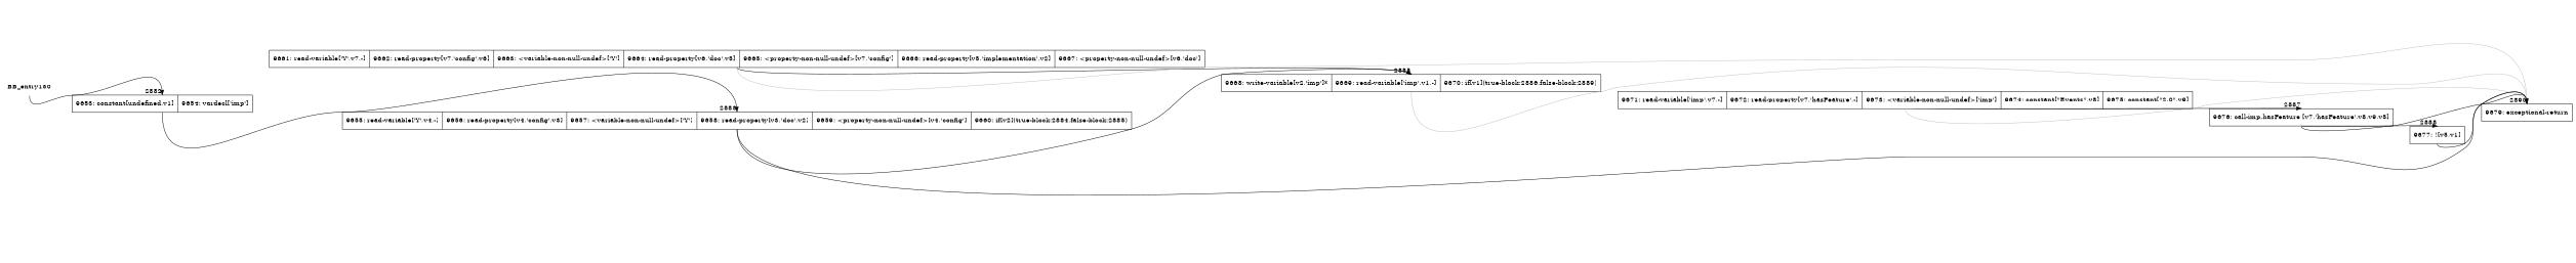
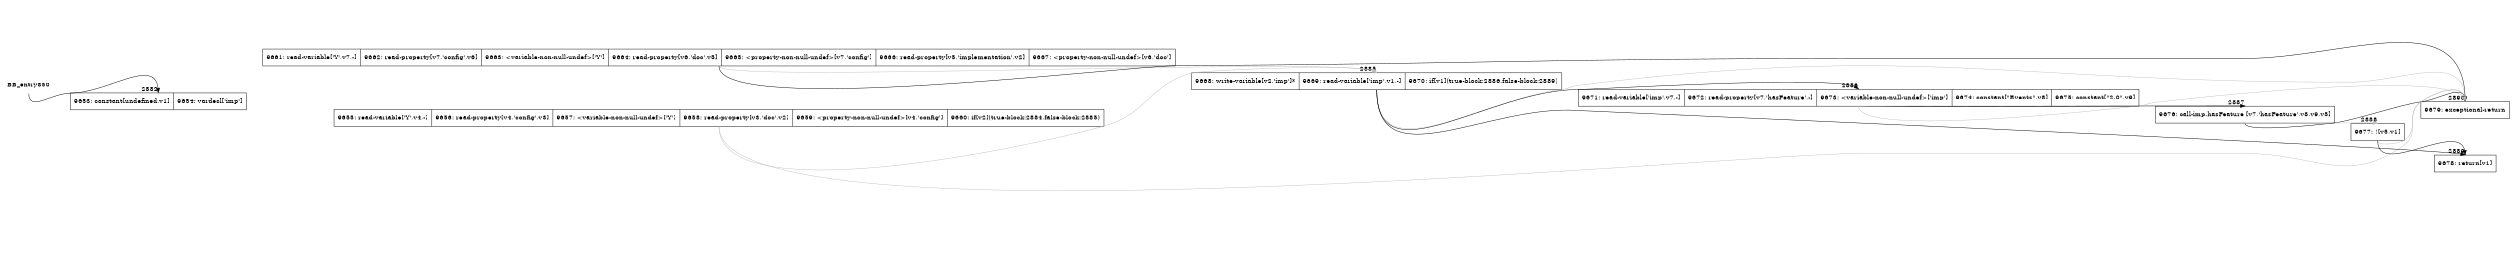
  digraph {
    rankdir=LR
    node [shape=record]
    edge [headport=n tailport=s]
-   BB_entry150 [shape=none]
+   BB_entry150 [shape=none label=BB_entry850]
    n2 [label="{9653: constant[undefined,v1]|9654: vardecl['imp']}"]
    n3 [label="{9655: read-variable['Y',v4,-]|9656: read-property[v4,'config',v3]|9657: \<variable-non-null-undef\>['Y']|9658: read-property[v3,'doc',v2]|9659: \<property-non-null-undef\>[v4,'config']|9660: if[v2](true-block:2884,false-block:2885)}"]
    n4 [label="{9668: write-variable[v2,'imp']*|9669: read-variable['imp',v1,-]|9670: if[v1](true-block:2886,false-block:2889)}"]
    n5 [label="{9679: exceptional-return}"]
+   n6 [label="{9678: return[v1]}"]
    n7 [label="{9671: read-variable['imp',v7,-]|9672: read-property[v7,'hasFeature',-]|9673: \<variable-non-null-undef\>['imp']|9674: constant[\"Events\",v8]|9675: constant[\"2.0\",v9]}"]
    n8 [label="{9661: read-variable['Y',v7,-]|9662: read-property[v7,'config',v6]|9663: \<variable-non-null-undef\>['Y']|9664: read-property[v6,'doc',v5]|9665: \<property-non-null-undef\>[v7,'config']|9666: read-property[v5,'implementation',v2]|9667: \<property-non-null-undef\>[v6,'doc']}"]
    n9 [label="{9676: call-imp.hasFeature [v7,'hasFeature',v8,v9,v5]}"]
    n10 [label="{9677: ![v5,v1]}"]
    BB_entry150 -> n2 [headlabel="    2882"]
-   n2 -> n3 [headlabel="      2883"]
-   n3 -> n4 [headlabel="      2885"]
-   n3 -> n5 [color=black headlabel="      2890"]
+   n3 -> n4 [headlabel="      2885" color=gray]
+   n3 -> n5 [color=gray headlabel="      2890"]
    n4 -> n5 [color=gray]
+   n4 -> n6 [headlabel="      2889"]
+   n4 -> n7 [headlabel="      2886"]
    n7 -> n5 [color=gray]
    n7 -> n9 [headlabel="      2887"]
-   n8 -> n4
-   n8 -> n5 [color=gray]
+   n8 -> n4 [color=gray]
+   n8 -> n5 [color=black]
    n9 -> n5 [color=black]
-   n9 -> n10 [headlabel="      2888"]
-   n10 -> n5 [color=black]
+   n9 -> n10 [headlabel="      2888" color=gray]
+   n10 -> n5 [color=gray]
+   n10 -> n6
  }
